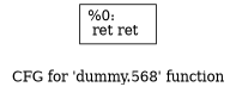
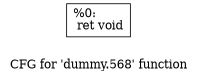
  digraph {
    label="CFG for 'dummy.568' function"
-   n1 [label="{%0:\l  ret ret\l}" shape=record]
+   n1 [label="{%0:\l  ret void\l}" shape=record]
  }
